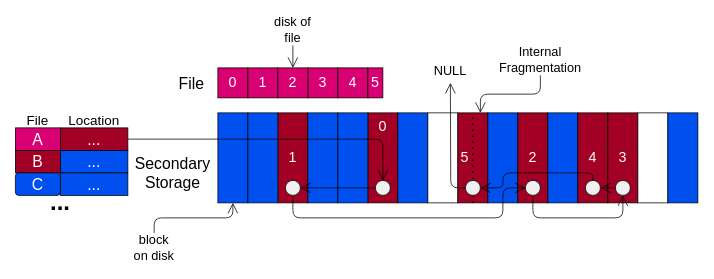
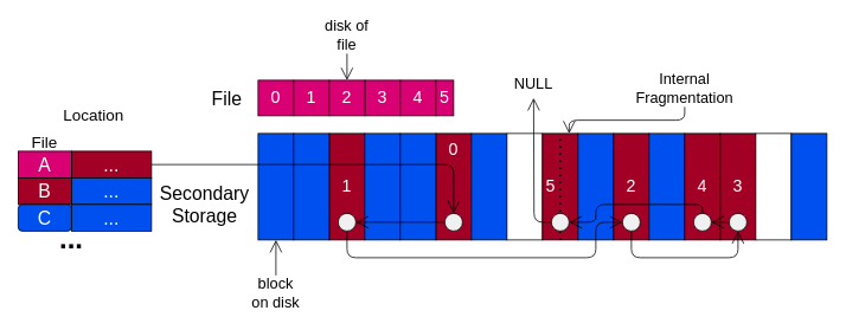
  <mxCell id="0" />
  <mxCell id="1" parent="0" />
  <mxCell id="2" value="0" style="rounded=0;whiteSpace=wrap;html=1;fillColor=#a20025;fontColor=#ffffff;fontSize=19;strokeColor=#000000;verticalAlign=top;" vertex="1" parent="1"><mxGeometry x="490" y="150" width="40" height="120" as="geometry" /></mxCell>
  <mxCell id="3" value="1" style="rounded=0;whiteSpace=wrap;html=1;fillColor=#a20025;fontColor=#ffffff;fontSize=19;strokeColor=#000000;" vertex="1" parent="1"><mxGeometry x="370" y="150" width="40" height="120" as="geometry" /></mxCell>
  <mxCell id="4" value="" style="rounded=0;whiteSpace=wrap;html=1;fillColor=#0050ef;strokeColor=#000000;" vertex="1" parent="1"><mxGeometry x="290" y="150" width="40" height="120" as="geometry" /></mxCell>
  <mxCell id="5" value="" style="rounded=0;whiteSpace=wrap;html=1;fillColor=#0050ef;fontColor=#ffffff;strokeColor=#000000;" vertex="1" parent="1"><mxGeometry x="330" y="150" width="40" height="120" as="geometry" /></mxCell>
  <mxCell id="6" value="" style="rounded=0;whiteSpace=wrap;html=1;fillColor=#0050ef;strokeColor=#000000;" vertex="1" parent="1"><mxGeometry x="410" y="150" width="40" height="120" as="geometry" /></mxCell>
  <mxCell id="7" value="" style="rounded=0;whiteSpace=wrap;html=1;fillColor=#0050ef;fontColor=#ffffff;strokeColor=#000000;" vertex="1" parent="1"><mxGeometry x="450" y="150" width="40" height="120" as="geometry" /></mxCell>
  <mxCell id="8" value="" style="rounded=0;whiteSpace=wrap;html=1;fillColor=#0050ef;fontColor=#ffffff;strokeColor=#000000;" vertex="1" parent="1"><mxGeometry x="530" y="150" width="40" height="120" as="geometry" /></mxCell>
  <mxCell id="9" value="" style="rounded=0;whiteSpace=wrap;html=1;strokeColor=#000000;" vertex="1" parent="1"><mxGeometry x="570" y="150" width="40" height="120" as="geometry" /></mxCell>
  <mxCell id="10" value="5&amp;nbsp; &amp;nbsp;&amp;nbsp;" style="rounded=0;whiteSpace=wrap;html=1;fillColor=#a20025;fontColor=#ffffff;strokeColor=#000000;fontSize=19;" vertex="1" parent="1"><mxGeometry x="610" y="150" width="40" height="120" as="geometry" /></mxCell>
  <mxCell id="11" value="" style="rounded=0;whiteSpace=wrap;html=1;fillColor=#0050ef;strokeColor=#000000;" vertex="1" parent="1"><mxGeometry x="650" y="150" width="40" height="120" as="geometry" /></mxCell>
  <mxCell id="12" value="2" style="rounded=0;whiteSpace=wrap;html=1;fillColor=#a20025;fontColor=#ffffff;fontSize=19;strokeColor=#000000;" vertex="1" parent="1"><mxGeometry x="690" y="150" width="40" height="120" as="geometry" /></mxCell>
  <mxCell id="13" value="" style="rounded=0;whiteSpace=wrap;html=1;fillColor=#0050ef;strokeColor=#000000;" vertex="1" parent="1"><mxGeometry x="730" y="150" width="40" height="120" as="geometry" /></mxCell>
  <mxCell id="14" value="4" style="rounded=0;whiteSpace=wrap;html=1;fillColor=#a20025;fontColor=#ffffff;fontSize=19;strokeColor=#000000;" vertex="1" parent="1"><mxGeometry x="770" y="150" width="40" height="120" as="geometry" /></mxCell>
  <mxCell id="15" value="3" style="rounded=0;whiteSpace=wrap;html=1;fillColor=#a20025;fontColor=#ffffff;fontSize=19;strokeColor=#000000;" vertex="1" parent="1"><mxGeometry x="810" y="150" width="40" height="120" as="geometry" /></mxCell>
  <mxCell id="16" value="" style="rounded=0;whiteSpace=wrap;html=1;strokeColor=#000000;" vertex="1" parent="1"><mxGeometry x="850" y="150" width="40" height="120" as="geometry" /></mxCell>
  <mxCell id="17" value="" style="rounded=0;whiteSpace=wrap;html=1;fillColor=#0050ef;strokeColor=#000000;" vertex="1" parent="1"><mxGeometry x="890" y="150" width="40" height="120" as="geometry" /></mxCell>
  <mxCell id="18" value="3" style="rounded=0;whiteSpace=wrap;html=1;fillColor=#d80073;fontColor=#ffffff;strokeColor=#000000;fontSize=19;" vertex="1" parent="1"><mxGeometry x="410" y="90" width="40" height="40" as="geometry" /></mxCell>
  <mxCell id="19" value="4" style="rounded=0;whiteSpace=wrap;html=1;fillColor=#d80073;fontColor=#ffffff;strokeColor=#000000;fontSize=19;" vertex="1" parent="1"><mxGeometry x="450" y="90" width="40" height="40" as="geometry" /></mxCell>
  <mxCell id="20" value="5" style="rounded=0;whiteSpace=wrap;html=1;fillColor=#d80073;fontColor=#ffffff;strokeColor=#000000;fontSize=19;" vertex="1" parent="1"><mxGeometry x="490" y="90" width="20" height="40" as="geometry" /></mxCell>
  <mxCell id="21" value="0" style="rounded=0;whiteSpace=wrap;html=1;fillColor=#d80073;fontColor=#ffffff;strokeColor=#000000;fontSize=19;" vertex="1" parent="1"><mxGeometry x="290" y="90" width="40" height="40" as="geometry" /></mxCell>
  <mxCell id="22" value="1" style="rounded=0;whiteSpace=wrap;html=1;fillColor=#d80073;fontColor=#ffffff;strokeColor=#000000;fontSize=19;" vertex="1" parent="1"><mxGeometry x="330" y="90" width="40" height="40" as="geometry" /></mxCell>
  <mxCell id="23" value="2" style="rounded=0;whiteSpace=wrap;html=1;fillColor=#d80073;fontColor=#ffffff;strokeColor=#000000;fontSize=19;" vertex="1" parent="1"><mxGeometry x="370" y="90" width="40" height="40" as="geometry" /></mxCell>
  <mxCell id="24" value="Secondary Storage" style="text;html=1;strokeColor=none;fillColor=none;align=center;verticalAlign=middle;whiteSpace=wrap;rounded=0;fontSize=21;" vertex="1" parent="1"><mxGeometry x="180" y="220" width="100" height="20" as="geometry" /></mxCell>
  <mxCell id="25" value="File" style="text;html=1;strokeColor=none;fillColor=none;align=center;verticalAlign=middle;whiteSpace=wrap;rounded=0;fontSize=21;" vertex="1" parent="1"><mxGeometry x="230" y="100" width="50" height="20" as="geometry" /></mxCell>
  <mxCell id="26" style="edgeStyle=orthogonalEdgeStyle;html=1;exitX=0.5;exitY=1;exitDx=0;exitDy=0;entryX=0.75;entryY=0;entryDx=0;entryDy=0;fontSize=19;endArrow=open;endFill=0;endSize=12;strokeColor=#000000;" edge="1" parent="1" source="27" target="10"><mxGeometry relative="1" as="geometry" /></mxCell>
- <mxCell id="27" value="Internal Fragmentation" style="text;html=1;strokeColor=none;fillColor=none;align=center;verticalAlign=middle;whiteSpace=wrap;rounded=0;fontSize=17;" vertex="1" parent="1"><mxGeometry x="650" y="60" width="140" height="40" as="geometry" /></mxCell>
+ <mxCell id="27" value="Internal Fragmentation" style="text;html=1;strokeColor=none;fillColor=none;align=center;verticalAlign=middle;whiteSpace=wrap;rounded=0;fontSize=17;" vertex="1" parent="1"><mxGeometry x="700" y="80" width="140" height="40" as="geometry" /></mxCell>
  <mxCell id="28" style="edgeStyle=orthogonalEdgeStyle;html=1;exitX=0.5;exitY=0;exitDx=0;exitDy=0;entryX=0.5;entryY=1;entryDx=0;entryDy=0;fontSize=19;endArrow=open;endFill=0;endSize=12;strokeColor=#000000;" edge="1" parent="1" source="29" target="4"><mxGeometry relative="1" as="geometry" /></mxCell>
- <mxCell id="29" value="block on disk" style="text;html=1;strokeColor=none;fillColor=none;align=center;verticalAlign=middle;whiteSpace=wrap;rounded=0;fontSize=17;" vertex="1" parent="1"><mxGeometry x="175" y="310" width="60" height="40" as="geometry" /></mxCell>
+ <mxCell id="29" value="block on disk" style="text;html=1;strokeColor=none;fillColor=none;align=center;verticalAlign=middle;whiteSpace=wrap;rounded=0;fontSize=17;" vertex="1" parent="1"><mxGeometry x="280" y="310" width="60" height="40" as="geometry" /></mxCell>
  <mxCell id="30" style="edgeStyle=none;html=1;exitX=0.5;exitY=1;exitDx=0;exitDy=0;entryX=0.5;entryY=0;entryDx=0;entryDy=0;fontSize=21;endArrow=open;endFill=0;endSize=12;" edge="1" parent="1" source="31" target="23"><mxGeometry relative="1" as="geometry" /></mxCell>
  <mxCell id="31" value="disk of file" style="text;html=1;strokeColor=none;fillColor=none;align=center;verticalAlign=middle;whiteSpace=wrap;rounded=0;fontSize=17;" vertex="1" parent="1"><mxGeometry x="360" y="20" width="60" height="40" as="geometry" /></mxCell>
  <mxCell id="32" value="" style="endArrow=none;dashed=1;html=1;dashPattern=1 3;strokeWidth=2;fontSize=19;endSize=12;entryX=0.5;entryY=0;entryDx=0;entryDy=0;exitX=0.5;exitY=1;exitDx=0;exitDy=0;strokeColor=#000000;" edge="1" parent="1" source="10" target="10"><mxGeometry width="50" height="50" relative="1" as="geometry"><mxPoint x="390" y="400" as="sourcePoint" /><mxPoint x="440" y="350" as="targetPoint" /></mxGeometry></mxCell>
  <mxCell id="33" style="edgeStyle=orthogonalEdgeStyle;html=1;exitX=0.5;exitY=1;exitDx=0;exitDy=0;entryX=0;entryY=0.5;entryDx=0;entryDy=0;fontSize=19;endArrow=open;endFill=0;endSize=12;strokeColor=#000000;" edge="1" parent="1" source="34" target="38"><mxGeometry relative="1" as="geometry"><Array as="points"><mxPoint x="390" y="290" /><mxPoint x="670" y="290" /><mxPoint x="670" y="250" /></Array></mxGeometry></mxCell>
  <mxCell id="34" value="" style="ellipse;whiteSpace=wrap;html=1;aspect=fixed;fontSize=19;strokeColor=#000000;fillColor=#F0F0F0;" vertex="1" parent="1"><mxGeometry x="380" y="240" width="20" height="20" as="geometry" /></mxCell>
  <mxCell id="35" style="edgeStyle=orthogonalEdgeStyle;html=1;exitX=0;exitY=0.5;exitDx=0;exitDy=0;entryX=1;entryY=0.5;entryDx=0;entryDy=0;fontSize=19;endArrow=open;endFill=0;endSize=12;strokeColor=#000000;" edge="1" parent="1" source="36" target="34"><mxGeometry relative="1" as="geometry" /></mxCell>
  <mxCell id="36" value="" style="ellipse;whiteSpace=wrap;html=1;aspect=fixed;fontSize=19;strokeColor=#000000;fillColor=#F0F0F0;" vertex="1" parent="1"><mxGeometry x="500" y="240" width="20" height="20" as="geometry" /></mxCell>
  <mxCell id="37" style="edgeStyle=orthogonalEdgeStyle;html=1;exitX=0.5;exitY=1;exitDx=0;exitDy=0;entryX=0.5;entryY=1;entryDx=0;entryDy=0;fontSize=19;endArrow=open;endFill=0;endSize=12;strokeColor=#000000;" edge="1" parent="1" source="38" target="42"><mxGeometry relative="1" as="geometry"><Array as="points"><mxPoint x="710" y="290" /><mxPoint x="830" y="290" /></Array></mxGeometry></mxCell>
  <mxCell id="38" value="" style="ellipse;whiteSpace=wrap;html=1;aspect=fixed;fontSize=19;strokeColor=#000000;fillColor=#F0F0F0;" vertex="1" parent="1"><mxGeometry x="700" y="240" width="20" height="20" as="geometry" /></mxCell>
  <mxCell id="39" style="edgeStyle=orthogonalEdgeStyle;html=1;exitX=0;exitY=0.5;exitDx=0;exitDy=0;fontSize=19;endArrow=open;endFill=0;endSize=12;strokeColor=#000000;" edge="1" parent="1" source="40"><mxGeometry relative="1" as="geometry"><mxPoint x="600" y="110" as="targetPoint" /></mxGeometry></mxCell>
  <mxCell id="40" value="" style="ellipse;whiteSpace=wrap;html=1;aspect=fixed;fontSize=19;strokeColor=#000000;fillColor=#F0F0F0;" vertex="1" parent="1"><mxGeometry x="620" y="240" width="20" height="20" as="geometry" /></mxCell>
  <mxCell id="41" style="edgeStyle=orthogonalEdgeStyle;html=1;exitX=0;exitY=0.5;exitDx=0;exitDy=0;entryX=1;entryY=0.5;entryDx=0;entryDy=0;fontSize=19;endArrow=open;endFill=0;endSize=12;strokeColor=#000000;" edge="1" parent="1" source="42" target="44"><mxGeometry relative="1" as="geometry" /></mxCell>
  <mxCell id="42" value="" style="ellipse;whiteSpace=wrap;html=1;aspect=fixed;fontSize=19;strokeColor=#000000;fillColor=#F0F0F0;" vertex="1" parent="1"><mxGeometry x="820" y="240" width="20" height="20" as="geometry" /></mxCell>
  <mxCell id="43" style="edgeStyle=orthogonalEdgeStyle;html=1;exitX=0.5;exitY=0;exitDx=0;exitDy=0;entryX=1;entryY=0.5;entryDx=0;entryDy=0;fontSize=19;endArrow=open;endFill=0;endSize=12;strokeColor=#000000;" edge="1" parent="1" source="44" target="40"><mxGeometry relative="1" as="geometry"><Array as="points"><mxPoint x="790" y="230" /><mxPoint x="670" y="230" /><mxPoint x="670" y="250" /></Array></mxGeometry></mxCell>
  <mxCell id="44" value="" style="ellipse;whiteSpace=wrap;html=1;aspect=fixed;fontSize=19;strokeColor=#000000;fillColor=#F0F0F0;" vertex="1" parent="1"><mxGeometry x="780" y="240" width="20" height="20" as="geometry" /></mxCell>
  <mxCell id="45" value="NULL" style="text;html=1;strokeColor=none;fillColor=none;align=center;verticalAlign=middle;whiteSpace=wrap;rounded=0;fontSize=17;" vertex="1" parent="1"><mxGeometry x="570" y="80" width="60" height="30" as="geometry" /></mxCell>
  <mxCell id="46" value="A" style="rounded=0;whiteSpace=wrap;html=1;fontSize=21;fillColor=#d80073;fontColor=#ffffff;strokeColor=#000000;" vertex="1" parent="1"><mxGeometry x="20" y="170" width="60" height="30" as="geometry" /></mxCell>
  <mxCell id="47" style="edgeStyle=orthogonalEdgeStyle;html=1;exitX=1;exitY=0.5;exitDx=0;exitDy=0;entryX=0.5;entryY=0;entryDx=0;entryDy=0;fontSize=19;endArrow=open;endFill=0;endSize=12;strokeColor=#000000;" edge="1" parent="1" source="48" target="36"><mxGeometry relative="1" as="geometry" /></mxCell>
  <mxCell id="48" value="..." style="rounded=0;whiteSpace=wrap;html=1;fontSize=21;fillColor=#a20025;fontColor=#ffffff;strokeColor=#000000;" vertex="1" parent="1"><mxGeometry x="80" y="170" width="90" height="30" as="geometry" /></mxCell>
  <mxCell id="49" value="B" style="rounded=0;whiteSpace=wrap;html=1;fontSize=21;fillColor=#a20025;fontColor=#ffffff;strokeColor=#000000;" vertex="1" parent="1"><mxGeometry x="20" y="200" width="60" height="30" as="geometry" /></mxCell>
  <mxCell id="50" value="..." style="rounded=0;whiteSpace=wrap;html=1;fontSize=21;fillColor=#0050ef;fontColor=#ffffff;strokeColor=#000000;" vertex="1" parent="1"><mxGeometry x="80" y="200" width="90" height="30" as="geometry" /></mxCell>
  <mxCell id="51" value="C" style="whiteSpace=wrap;html=1;fontSize=21;fillColor=#0050ef;fontColor=#ffffff;strokeColor=#000000;rounded=1;" vertex="1" parent="1"><mxGeometry x="20" y="230" width="60" height="30" as="geometry" /></mxCell>
  <mxCell id="52" value="..." style="rounded=0;whiteSpace=wrap;html=1;fontSize=21;fillColor=#0050ef;fontColor=#ffffff;strokeColor=#000000;" vertex="1" parent="1"><mxGeometry x="80" y="230" width="90" height="30" as="geometry" /></mxCell>
  <mxCell id="53" value="..." style="text;html=1;strokeColor=none;fillColor=none;align=center;verticalAlign=bottom;whiteSpace=wrap;rounded=0;fontSize=32;fontStyle=1" vertex="1" parent="1"><mxGeometry x="60" y="270" width="40" height="20" as="geometry" /></mxCell>
  <mxCell id="54" value="File" style="text;html=1;strokeColor=none;fillColor=none;align=center;verticalAlign=middle;whiteSpace=wrap;rounded=0;fontSize=18;" vertex="1" parent="1"><mxGeometry x="30" y="150" width="40" height="20" as="geometry" /></mxCell>
- <mxCell id="55" value="Location" style="text;html=1;strokeColor=none;fillColor=none;align=center;verticalAlign=middle;whiteSpace=wrap;rounded=0;fontSize=18;" vertex="1" parent="1"><mxGeometry x="80" y="150" width="90" height="20" as="geometry" /></mxCell>
+ <mxCell id="55" value="Location" style="text;html=1;strokeColor=none;fillColor=none;align=center;verticalAlign=middle;whiteSpace=wrap;rounded=0;fontSize=18;" vertex="1" parent="1"><mxGeometry x="60" y="120" width="90" height="20" as="geometry" /></mxCell>
